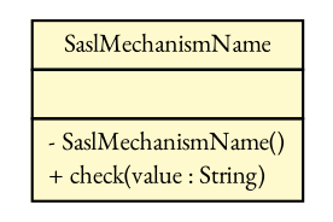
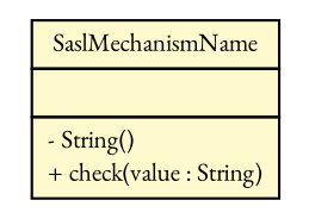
  digraph {
    nodesep=0.25
    ranksep=0.5
    fontname="EB Garamond"
-   n1 [fontcolor=black fontname="EB Garamond" fontsize=10.0 label=<<table title="org.ietf.nea.pt.validate.rules.SaslMechanismName" border="0" cellborder="1" cellspacing="0" cellpadding="2" port="p" bgcolor="lemonChiffon" href="./SaslMechanismName.html"> 		<tr><td><table border="0" cellspacing="0" cellpadding="1"> <tr><td align="center" balign="center"> SaslMechanismName </td></tr> 		</table></td></tr> 		<tr><td><table border="0" cellspacing="0" cellpadding="1"> <tr><td align="left" balign="left">  </td></tr> 		</table></td></tr> 		<tr><td><table border="0" cellspacing="0" cellpadding="1"> <tr><td align="left" balign="left"> - SaslMechanismName() </td></tr> <tr><td align="left" balign="left"> + check(value : String) </td></tr> 		</table></td></tr> 		</table>> shape=plaintext]
+   n1 [fontcolor=black fontname="EB Garamond" fontsize=10.0 label=<<table title="org.ietf.nea.pt.validate.rules.SaslMechanismName" border="0" cellborder="1" cellspacing="0" cellpadding="2" port="p" bgcolor="lemonChiffon" href="./SaslMechanismName.html"> 		<tr><td><table border="0" cellspacing="0" cellpadding="1"> <tr><td align="center" balign="center"> SaslMechanismName </td></tr> 		</table></td></tr> 		<tr><td><table border="0" cellspacing="0" cellpadding="1"> <tr><td align="left" balign="left">  </td></tr> 		</table></td></tr> 		<tr><td><table border="0" cellspacing="0" cellpadding="1"> <tr><td align="left" balign="left"> - String() </td></tr> <tr><td align="left" balign="left"> + check(value : String) </td></tr> 		</table></td></tr> 		</table>> shape=plaintext]
  }
